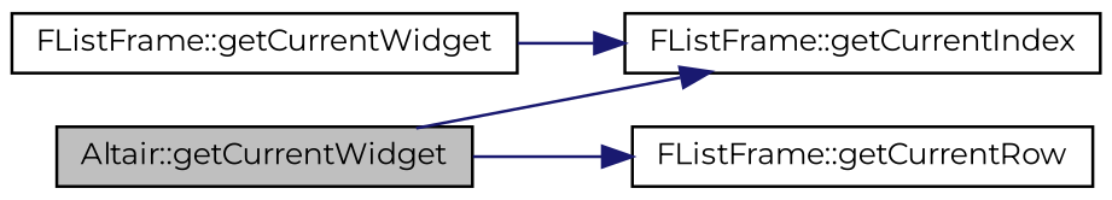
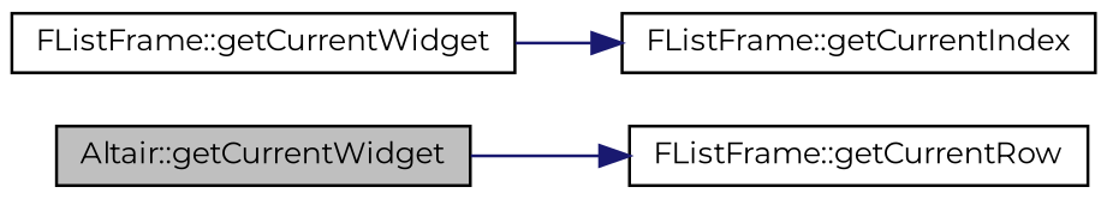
  digraph {
    fontname=Montserrat
    rankdir=LR
    node [color=black fillcolor=white fontname=Montserrat fontsize=10 shape=record style=filled]
    edge [color=midnightblue fontname=Montserrat fontsize=10 labelfontname=Helvetica labelfontsize=10 style=solid]
    n1 [fillcolor=grey75 fontcolor=black height=0.2 label="Altair::getCurrentWidget" width=0.4]
    n2 [height=0.2 label="FListFrame::getCurrentIndex" width=0.4]
    n3 [height=0.2 label="FListFrame::getCurrentRow" width=0.4]
    n4 [height=0.2 label="FListFrame::getCurrentWidget" width=0.4]
-   n1 -> n2
    n1 -> n3
    n4 -> n2
  }
